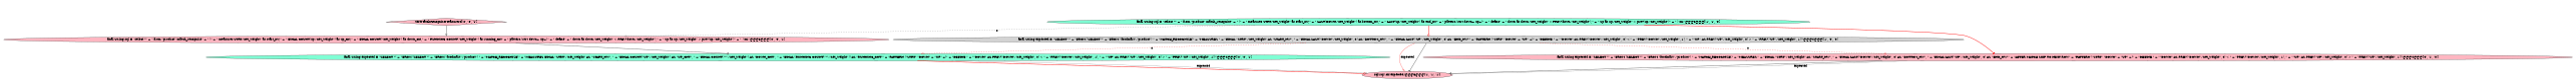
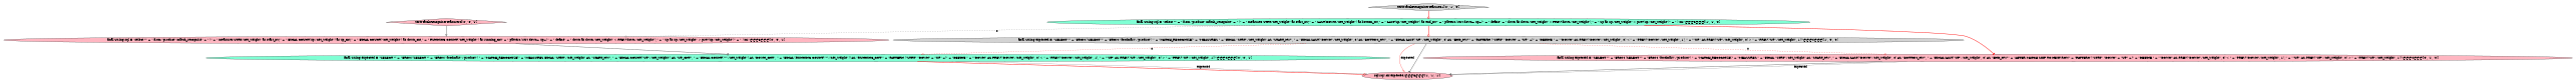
  digraph {
    node [fillcolor=lightpink shape=ellipse style=filled]
    edge [arrowhead=odot color=red style=bold]
    n1 [fillcolor=lightgrey label="final String expected = \"SELECT *\" + \"FROM (SELECT *\" + \"FROM \"foodmart\".\"product\") \" + \"MATCH_RECOGNIZE(\" + \"MEASURES \" + \"FINAL \"STRT\".\"net_weight\" AS \"START_NW\", \" + \"FINAL LAST(\"DOWN\".\"net_weight\", 0) AS \"BOTTOM_NW\", \" + \"FINAL LAST(\"UP\".\"net_weight\", 0) AS \"END_NW\"\" + \"PATTERN (\"STRT\" \"DOWN\" + \"UP\" +)\" + \"DEFINE \" + \"\"DOWN\" AS PREV(\"DOWN\".\"net_weight\", 0) < \" + \"PREV(\"DOWN\".\"net_weight\", 1), \" + \"\"UP\" AS PREV(\"UP\".\"net_weight\", 0) > \" + \"PREV(\"UP\".\"net_weight\", 1))\"@@@4@@@['1', '0', '0']"]
    n2 [fillcolor=aquamarine label="final String expected = \"SELECT *\" + \"FROM (SELECT *\" + \"FROM \"foodmart\".\"product\") \" + \"MATCH_RECOGNIZE(\" + \"MEASURES FINAL \"STRT\".\"net_weight\" AS \"START_NW\", \" + \"FINAL COUNT(\"UP\".\"net_weight\") AS \"UP_CNT\", \" + \"FINAL COUNT(\"*\".\"net_weight\") AS \"DOWN_CNT\", \" + \"FINAL (RUNNING COUNT(\"*\".\"net_weight\")) AS \"RUNNING_CNT\"\" + \"PATTERN (\"STRT\" \"DOWN\" + \"UP\" +)\" + \"DEFINE \" + \"\"DOWN\" AS PREV(\"DOWN\".\"net_weight\", 0) < \" + \"PREV(\"DOWN\".\"net_weight\", 1), \" + \"\"UP\" AS PREV(\"UP\".\"net_weight\", 0) > \" + \"PREV(\"UP\".\"net_weight\", 1))\"@@@4@@@['0', '0', '1']"]
    n3 [label="sql(sql).ok(expected)@@@5@@@['1', '1', '1']"]
    n4 [label="final String expected = \"SELECT *\" + \"FROM (SELECT *\" + \"FROM \"foodmart\".\"product\") \" + \"MATCH_RECOGNIZE(\" + \"MEASURES \" + \"FINAL \"STRT\".\"net_weight\" AS \"START_NW\", \" + \"FINAL LAST(\"DOWN\".\"net_weight\", 0) AS \"BOTTOM_NW\", \" + \"FINAL LAST(\"UP\".\"net_weight\", 0) AS \"END_NW\"\" + \"AFTER MATCH SKIP TO NEXT ROW\" + \"PATTERN (\"STRT\" \"DOWN\" + \"UP\" +)\" + \"DEFINE \" + \"\"DOWN\" AS PREV(\"DOWN\".\"net_weight\", 0) < \" + \"PREV(\"DOWN\".\"net_weight\", 1), \" + \"\"UP\" AS PREV(\"UP\".\"net_weight\", 0) > \" + \"PREV(\"UP\".\"net_weight\", 1))\"@@@4@@@['0', '1', '0']"]
+   n5 [fillcolor=lightgrey label="testMatchRecognizeMeasures1['0', '1', '0']" shape=diamond]
    n6 [fillcolor=aquamarine label="final String sql = \"select *\" + \" from \"product\" match_recognize\" + \" (\" + \" measures STRT.\"net_weight\" as start_nw,\" + \" LAST(DOWN.\"net_weight\") as bottom_nw,\" + \" LAST(up.\"net_weight\") as end_nw\" + \" pattern (strt down+ up+)\" + \" define\" + \" down as down.\"net_weight\" < PREV(down.\"net_weight\"),\" + \" up as up.\"net_weight\" > prev(up.\"net_weight\")\" + \" ) mr\"@@@3@@@['1', '1', '0']"]
    n7 [label="final String sql = \"select *\" + \" from \"product\" match_recognize\" + \" (\" + \" measures STRT.\"net_weight\" as start_nw,\" + \" FINAL COUNT(up.\"net_weight\") as up_cnt,\" + \" FINAL COUNT(\"net_weight\") as down_cnt,\" + \" RUNNING COUNT(\"net_weight\") as running_cnt\" + \" pattern (strt down+ up+)\" + \" define\" + \" down as down.\"net_weight\" < PREV(down.\"net_weight\"),\" + \" up as up.\"net_weight\" > prev(up.\"net_weight\")\" + \" ) mr\"@@@3@@@['0', '0', '1']"]
    n8 [label="testMatchRecognizeMeasures4['0', '0', '1']" shape=diamond]
    n1 -> n2 [arrowhead=onormal label=0 style=dashed]
    n1 -> n3 [arrowhead=onormal label=expected style=solid]
    n1 -> n3 [arrowhead=tee color=gray40]
    n1 -> n4 [label=0 style=dashed]
    n2 -> n3
    n2 -> n3 [color=gray40 label=expected style=solid]
    n4 -> n3 [arrowhead=onormal color=gray40]
    n4 -> n3 [arrowhead=tee color=gray40 label=expected style=solid]
+   n5 -> n6
    n6 -> n1
    n6 -> n4 [arrowhead=tee]
    n6 -> n7 [color=gray40 label=0 style=dashed]
    n7 -> n2 [arrowhead=tee color=gray40]
    n8 -> n7 [arrowhead=onormal color=gray40]
  }
